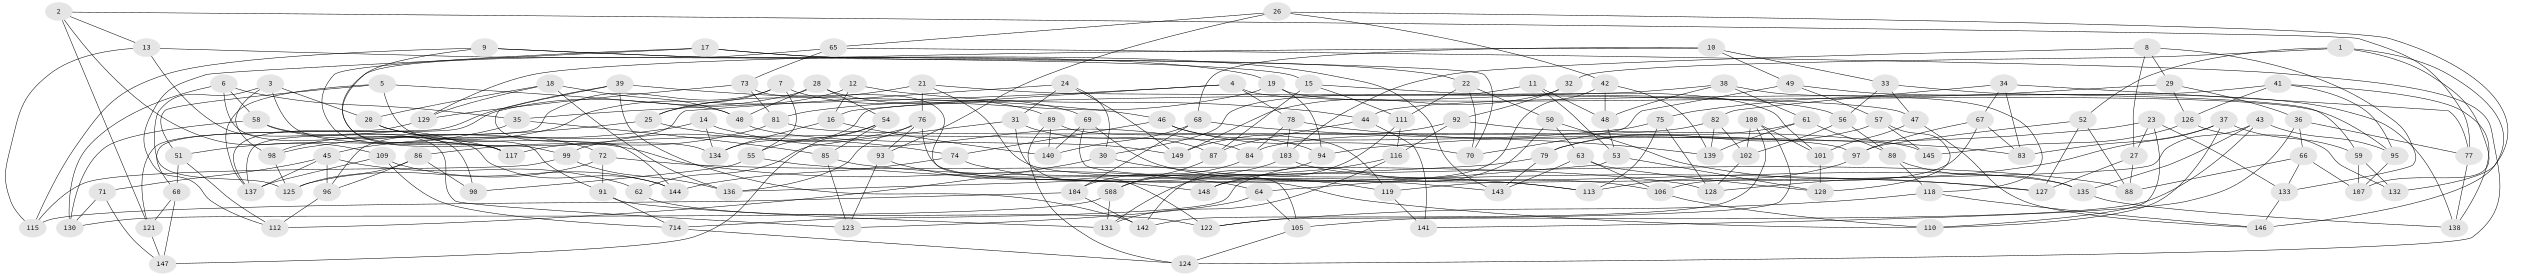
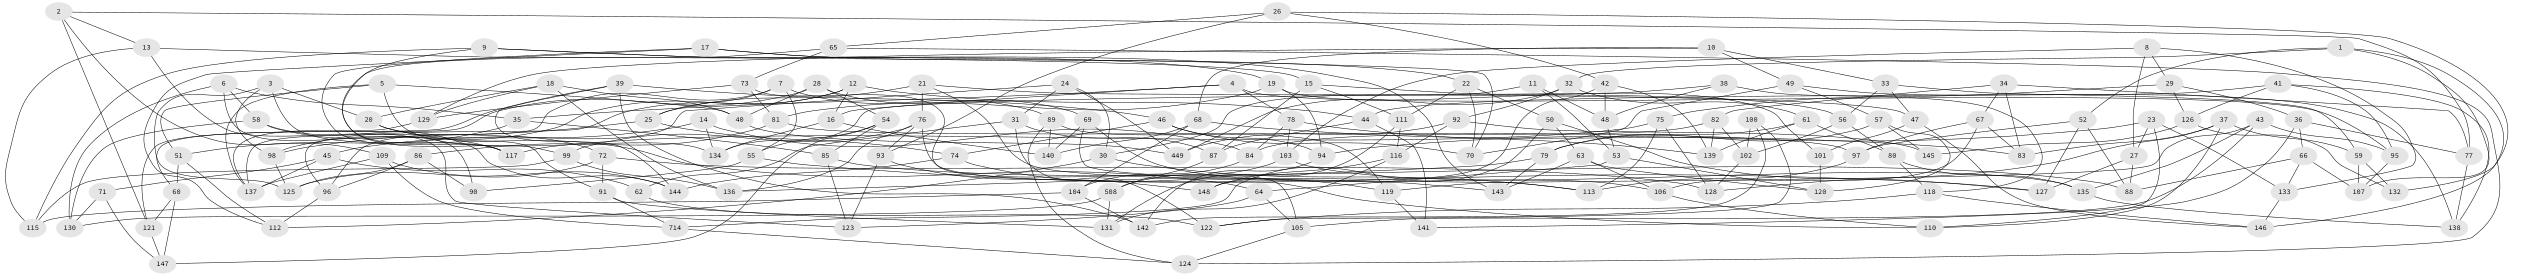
  graph {
    fontname="Source Code Pro"
    node [color=gray90 fontname="Source Code Pro" style=filled]
    edge [fontname="Source Code Pro"]
    1
    32
    52
    107
    146
-   149
+   149 [label=449]
    92
    88
    127
    97
    2
    13
    77
    109
    121
    115
    15
    123
    138
    137
    144
    n22 [label=714]
    147
    3
    20
    98
    117
    125
    64
    72
    4
    16
    35
    78
    95
    134
    140
    51
    85
    103
    84
    139
    5
    40
    112
    60
    6
    58
    90
    130
    7
    25
    55
    89
    74
    71
    119
    124
    8
    27
    29
    133
    36
    75
    126
    135
    n67 [label=508]
    9
    19
    99
    143
    81
    94
    101
    136
    10
    33
    49
    68
    129
    56
    47
    59
    70
    57
    83
    104
    11
    30
    48
    53
    113
    120
    62
    122
    12
    44
    96
    87
    141
    111
    14
    45
    93
    148
    80
    102
    131
    116
    17
    22
    50
    18
    86
    142
    105
    128
    91
    21
    76
    110
    63
    23
    24
    31
    26
    42
    65
    132
    73
    28
    54
    69
    106
    66
    145
    34
    67
    82
    37
    38
    61
    118
    79
    39
    46
    41
    43
    100
    1 -- 32
    1 -- 52
    1 -- 107
    1 -- 146
    32 -- 149
    32 -- 92
    52 -- 88
    52 -- 127
    52 -- 97
    92 -- 149
    92 -- 116
    92 -- 145
    97 -- 113
    2 -- 13
    2 -- 77
    2 -- 109
    2 -- 121
    13 -- 115
    13 -- 15
    13 -- 123
    77 -- 138
    109 -- 137
    109 -- 144
    109 -- n22
    121 -- 147
    15 -- 56
    15 -- 87
    15 -- 111
    n22 -- 124
    3 -- 20
    3 -- 98
    3 -- 117
    3 -- 125
    20 -- 64
    20 -- 72
    98 -- 125
    64 -- 123
    64 -- 105
    72 -- 125
    72 -- 128
    72 -- 91
    4 -- 16
    4 -- 35
    4 -- 78
    4 -- 95
    16 -- 134
    16 -- 140
    35 -- 51
    35 -- 85
    78 -- 103
    78 -- 84
    78 -- 139
    95 -- 107
    51 -- 112
    51 -- 60
    85 -- 88
    85 -- 123
    103 -- 135
    103 -- n67
    84 -- 104
    5 -- 137
    5 -- 134
    5 -- 51
    5 -- 40
    40 -- 149
    60 -- 121
    60 -- 147
    6 -- 35
    6 -- 58
    6 -- 90
    6 -- 130
    58 -- 144
    58 -- 117
    58 -- 130
    7 -- 137
    7 -- 25
    7 -- 55
    7 -- 89
    25 -- 98
    25 -- 74
    55 -- 127
    55 -- 90
    89 -- 140
    89 -- 119
    89 -- 124
    74 -- 144
    74 -- 119
    71 -- 147
    71 -- 130
    119 -- 141
    8 -- 103
    8 -- 27
    8 -- 29
    8 -- 133
    27 -- 88
    27 -- 127
    29 -- 36
    29 -- 75
    29 -- 126
    133 -- 146
    36 -- 77
    36 -- 141
    36 -- 66
    75 -- 117
    75 -- 113
    75 -- 128
    126 -- 132
    126 -- 145
    135 -- 138
    n67 -- 130
    n67 -- 131
    9 -- 115
    9 -- 19
    9 -- 99
    9 -- 143
    19 -- 81
    19 -- 94
    19 -- 101
    99 -- 115
    99 -- 136
    81 -- 97
    81 -- 86
    94 -- 142
    101 -- 120
    10 -- 33
    10 -- 49
    10 -- 68
    10 -- 129
    33 -- 56
    33 -- 47
    33 -- 59
    49 -- 138
    49 -- 70
    49 -- 57
    68 -- 140
    68 -- 83
    68 -- 104
    129 -- 137
    56 -- 80
    56 -- 102
    47 -- 146
    47 -- 101
    59 -- 107
    59 -- 132
    57 -- 120
    57 -- 145
    57 -- 79
    104 -- 115
    104 -- 142
    11 -- 30
    11 -- 48
    11 -- 53
    30 -- 112
    30 -- 113
    48 -- 53
    53 -- 64
    53 -- 120
    62 -- 122
    12 -- 98
    12 -- 16
    12 -- 44
-   45 -- 96
+   12 -- 96
    44 -- 87
    44 -- 141
    96 -- 112
    87 -- n67
    111 -- 131
    111 -- 116
    14 -- 134
    14 -- 84
    14 -- 45
    45 -- 137
    45 -- 71
    45 -- 62
    93 -- 123
    93 -- 148
    80 -- 135
    80 -- 118
    102 -- 128
    116 -- 148
    116 -- 131
    17 -- 117
    17 -- 112
    17 -- 70
    17 -- 22
    22 -- 70
    22 -- 111
    22 -- 50
    50 -- 127
    50 -- n22
    50 -- 63
    18 -- 20
    18 -- 40
    18 -- 136
    18 -- 129
    86 -- 125
    86 -- 90
    86 -- 96
    105 -- 124
    91 -- n22
    91 -- 131
    21 -- 25
    21 -- 143
    21 -- 47
    21 -- 76
    76 -- 99
    76 -- 136
    76 -- 93
    76 -- 110
    63 -- 143
    63 -- 120
    63 -- 106
    23 -- 27
    23 -- 133
    23 -- 94
    23 -- 110
    24 -- 149
    24 -- 30
    24 -- 96
    24 -- 31
    31 -- 62
    31 -- 122
    31 -- 87
    26 -- 93
    26 -- 42
    26 -- 65
    26 -- 132
    42 -- 139
    42 -- 48
    42 -- 148
    65 -- 124
    65 -- 91
    65 -- 73
    73 -- 81
    73 -- 129
    73 -- 105
    28 -- 40
    28 -- 60
    28 -- 54
    28 -- 69
    54 -- 147
    54 -- 85
    54 -- 55
    69 -- 140
    69 -- 113
    69 -- 106
    106 -- 110
    66 -- 107
    66 -- 88
    66 -- 133
    34 -- 77
    34 -- 83
    34 -- 67
    34 -- 82
    67 -- 97
    67 -- 83
    67 -- 106
    82 -- 84
    82 -- 139
    82 -- 102
    37 -- 59
    37 -- 83
    37 -- 128
    37 -- 110
    38 -- 134
    38 -- 48
-   38 -- 61
+   32 -- 61
    38 -- 118
    61 -- 139
    61 -- 80
    61 -- 79
    118 -- 146
    118 -- 122
    79 -- 143
    79 -- 136
    39 -- 121
    39 -- 144
    39 -- 142
    39 -- 46
    46 -- 74
    46 -- 94
    46 -- 70
    41 -- 138
    41 -- 95
    41 -- 126
    41 -- 44
    43 -- 95
    43 -- 119
    43 -- 135
    43 -- 105
-   100 -- 101
    100 -- 122
    100 -- 102
    100 -- 142
  }
